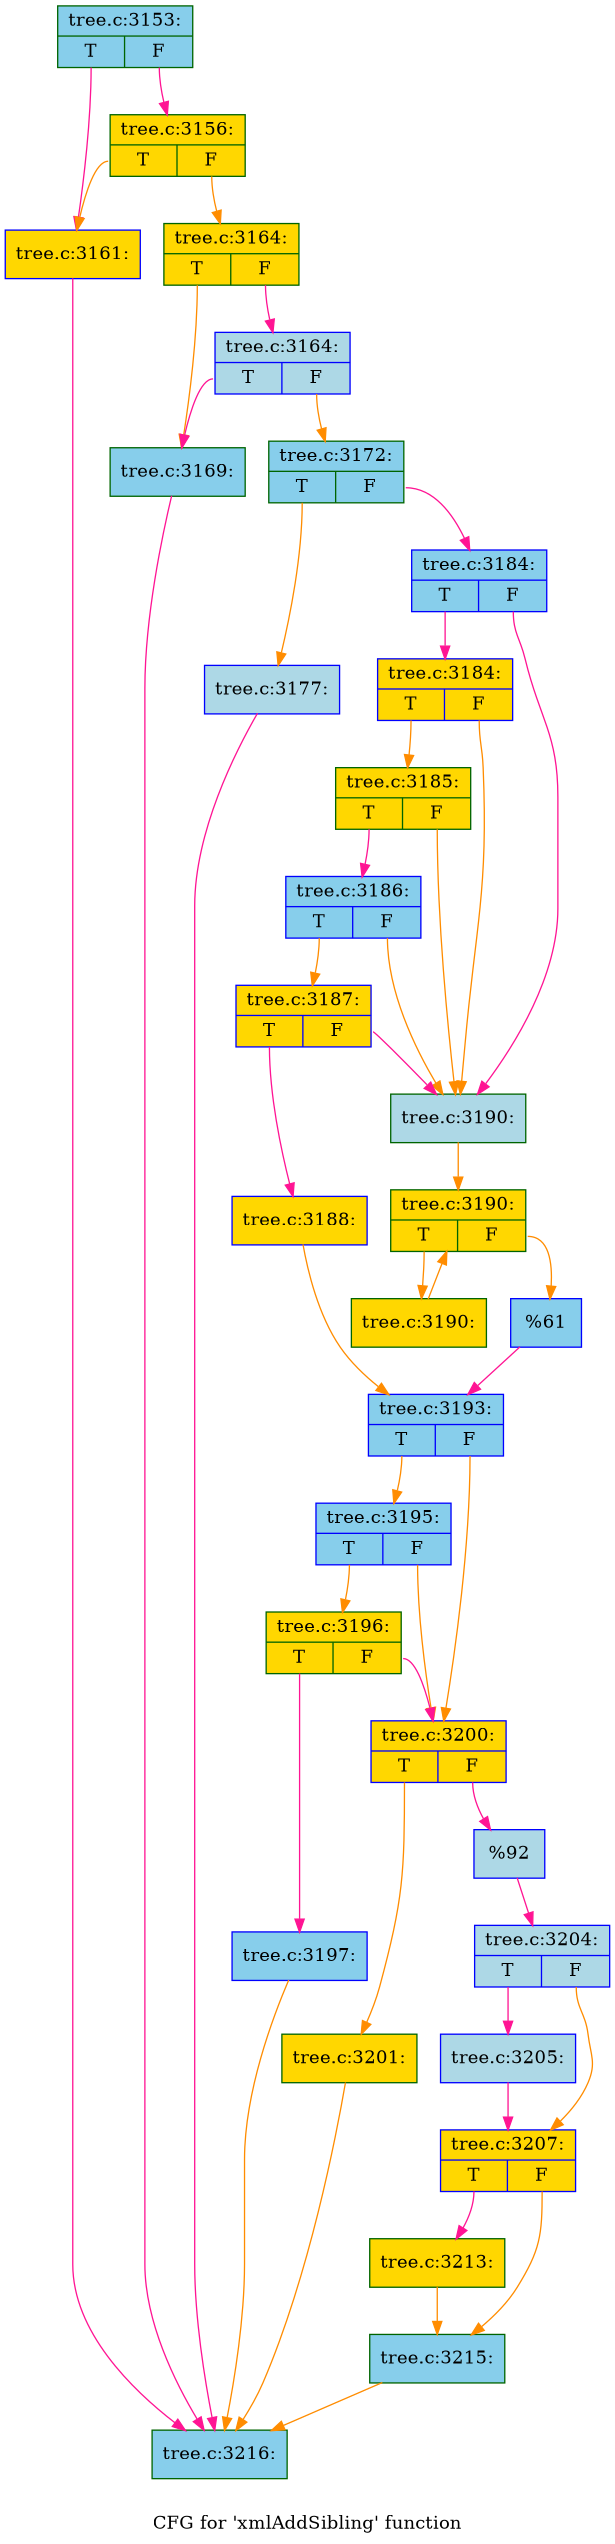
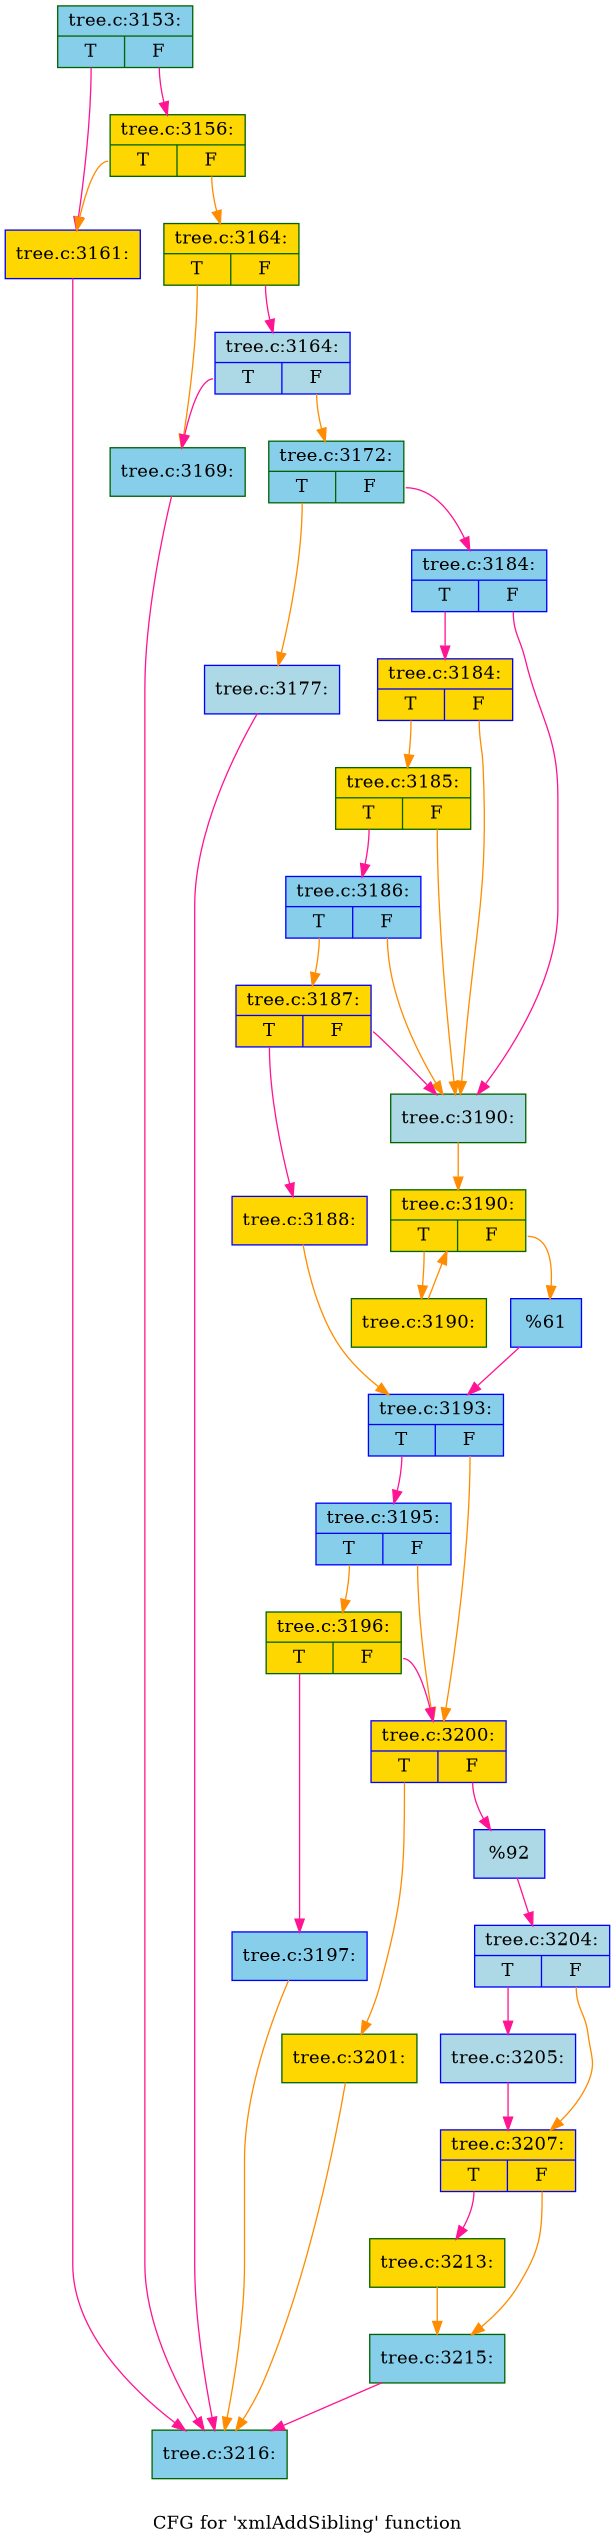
  digraph {
    label="CFG for 'xmlAddSibling' function"
    node [color=blue fillcolor=gold shape=record style=filled]
    edge [color=darkorange tailport=s0]
    n1 [color=darkgreen fillcolor=skyblue label="{tree.c:3153:|{<s0>T|<s1>F}}"]
    n2 [label="{tree.c:3161:}"]
    n3 [color=darkgreen label="{tree.c:3156:|{<s0>T|<s1>F}}"]
    n4 [color=darkgreen fillcolor=skyblue label="{tree.c:3216:}"]
    n5 [color=darkgreen label="{tree.c:3164:|{<s0>T|<s1>F}}"]
    n6 [color=darkgreen fillcolor=skyblue label="{tree.c:3169:}"]
    n7 [fillcolor=lightblue label="{tree.c:3164:|{<s0>T|<s1>F}}"]
    n8 [color=darkgreen fillcolor=skyblue label="{tree.c:3172:|{<s0>T|<s1>F}}"]
    n9 [fillcolor=lightblue label="{tree.c:3177:}"]
    n10 [fillcolor=skyblue label="{tree.c:3184:|{<s0>T|<s1>F}}"]
    n11 [label="{tree.c:3184:|{<s0>T|<s1>F}}"]
    n12 [color=darkgreen fillcolor=lightblue label="{tree.c:3190:}"]
    n13 [color=darkgreen label="{tree.c:3185:|{<s0>T|<s1>F}}"]
    n14 [color=darkgreen label="{tree.c:3190:|{<s0>T|<s1>F}}"]
    n15 [fillcolor=skyblue label="{tree.c:3186:|{<s0>T|<s1>F}}"]
    n16 [color=darkgreen label="{tree.c:3190:}"]
    n17 [fillcolor=skyblue label="{%61}"]
    n18 [label="{tree.c:3187:|{<s0>T|<s1>F}}"]
    n19 [label="{tree.c:3188:}"]
    n20 [fillcolor=skyblue label="{tree.c:3193:|{<s0>T|<s1>F}}"]
    n21 [fillcolor=skyblue label="{tree.c:3195:|{<s0>T|<s1>F}}"]
    n22 [label="{tree.c:3200:|{<s0>T|<s1>F}}"]
    n23 [color=darkgreen label="{tree.c:3196:|{<s0>T|<s1>F}}"]
    n24 [color=darkgreen label="{tree.c:3201:}"]
    n25 [fillcolor=lightblue label="{%92}"]
    n26 [fillcolor=skyblue label="{tree.c:3197:}"]
    n27 [fillcolor=lightblue label="{tree.c:3204:|{<s0>T|<s1>F}}"]
    n28 [fillcolor=lightblue label="{tree.c:3205:}"]
    n29 [label="{tree.c:3207:|{<s0>T|<s1>F}}"]
    n30 [color=darkgreen label="{tree.c:3213:}"]
    n31 [color=darkgreen fillcolor=skyblue label="{tree.c:3215:}"]
    n1 -> n2 [color=deeppink]
    n1 -> n3 [color=deeppink tailport=s1]
    n2 -> n4 [color=deeppink]
    n3 -> n2
    n3 -> n5 [tailport=s1]
    n5 -> n6
    n5 -> n7 [color=deeppink tailport=s1]
    n6 -> n4 [color=deeppink]
    n7 -> n6 [color=deeppink]
    n7 -> n8 [tailport=s1]
    n8 -> n9
    n8 -> n10 [color=deeppink tailport=s1]
    n9 -> n4 [color=deeppink]
    n10 -> n11 [color=deeppink]
    n10 -> n12 [color=deeppink tailport=s1]
    n11 -> n12 [tailport=s1]
    n11 -> n13
    n12 -> n14
    n13 -> n12 [tailport=s1]
    n13 -> n15 [color=deeppink]
    n14 -> n16
    n14 -> n17 [tailport=s1]
    n15 -> n12 [tailport=s1]
    n15 -> n18
    n16 -> n14
    n17 -> n20 [color=deeppink]
    n18 -> n12 [color=deeppink tailport=s1]
    n18 -> n19 [color=deeppink]
    n19 -> n20
-   n20 -> n21
+   n20 -> n21 [color=deeppink]
    n20 -> n22 [tailport=s1]
    n21 -> n22 [tailport=s1]
    n21 -> n23
    n22 -> n24
    n22 -> n25 [color=deeppink tailport=s1]
    n23 -> n22 [color=deeppink tailport=s1]
    n23 -> n26 [color=deeppink]
    n24 -> n4
    n25 -> n27 [color=deeppink]
    n26 -> n4
    n27 -> n28 [color=deeppink]
    n27 -> n29 [tailport=s1]
    n28 -> n29 [color=deeppink]
    n29 -> n30 [color=deeppink]
    n29 -> n31 [tailport=s1]
    n30 -> n31
-   n31 -> n4
+   n31 -> n4 [color=deeppink]
  }
